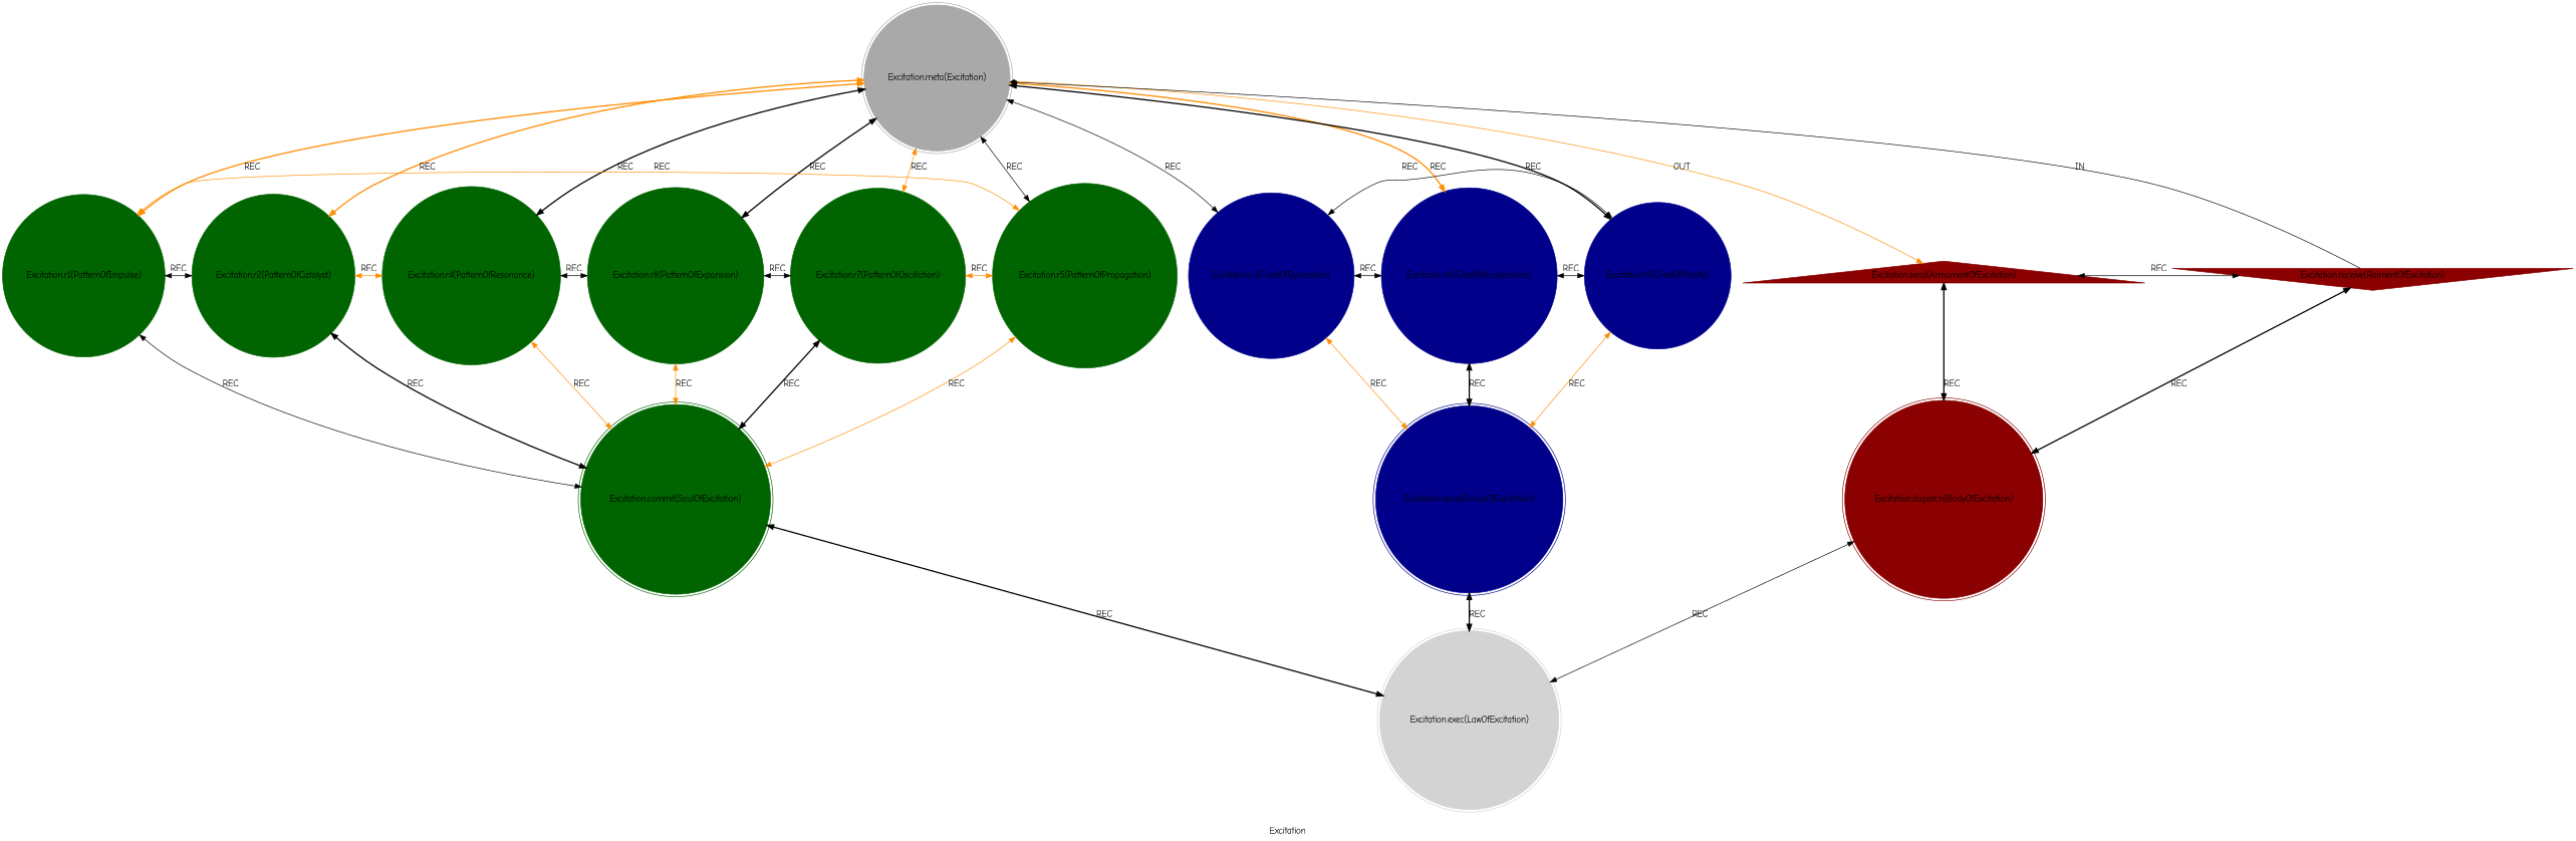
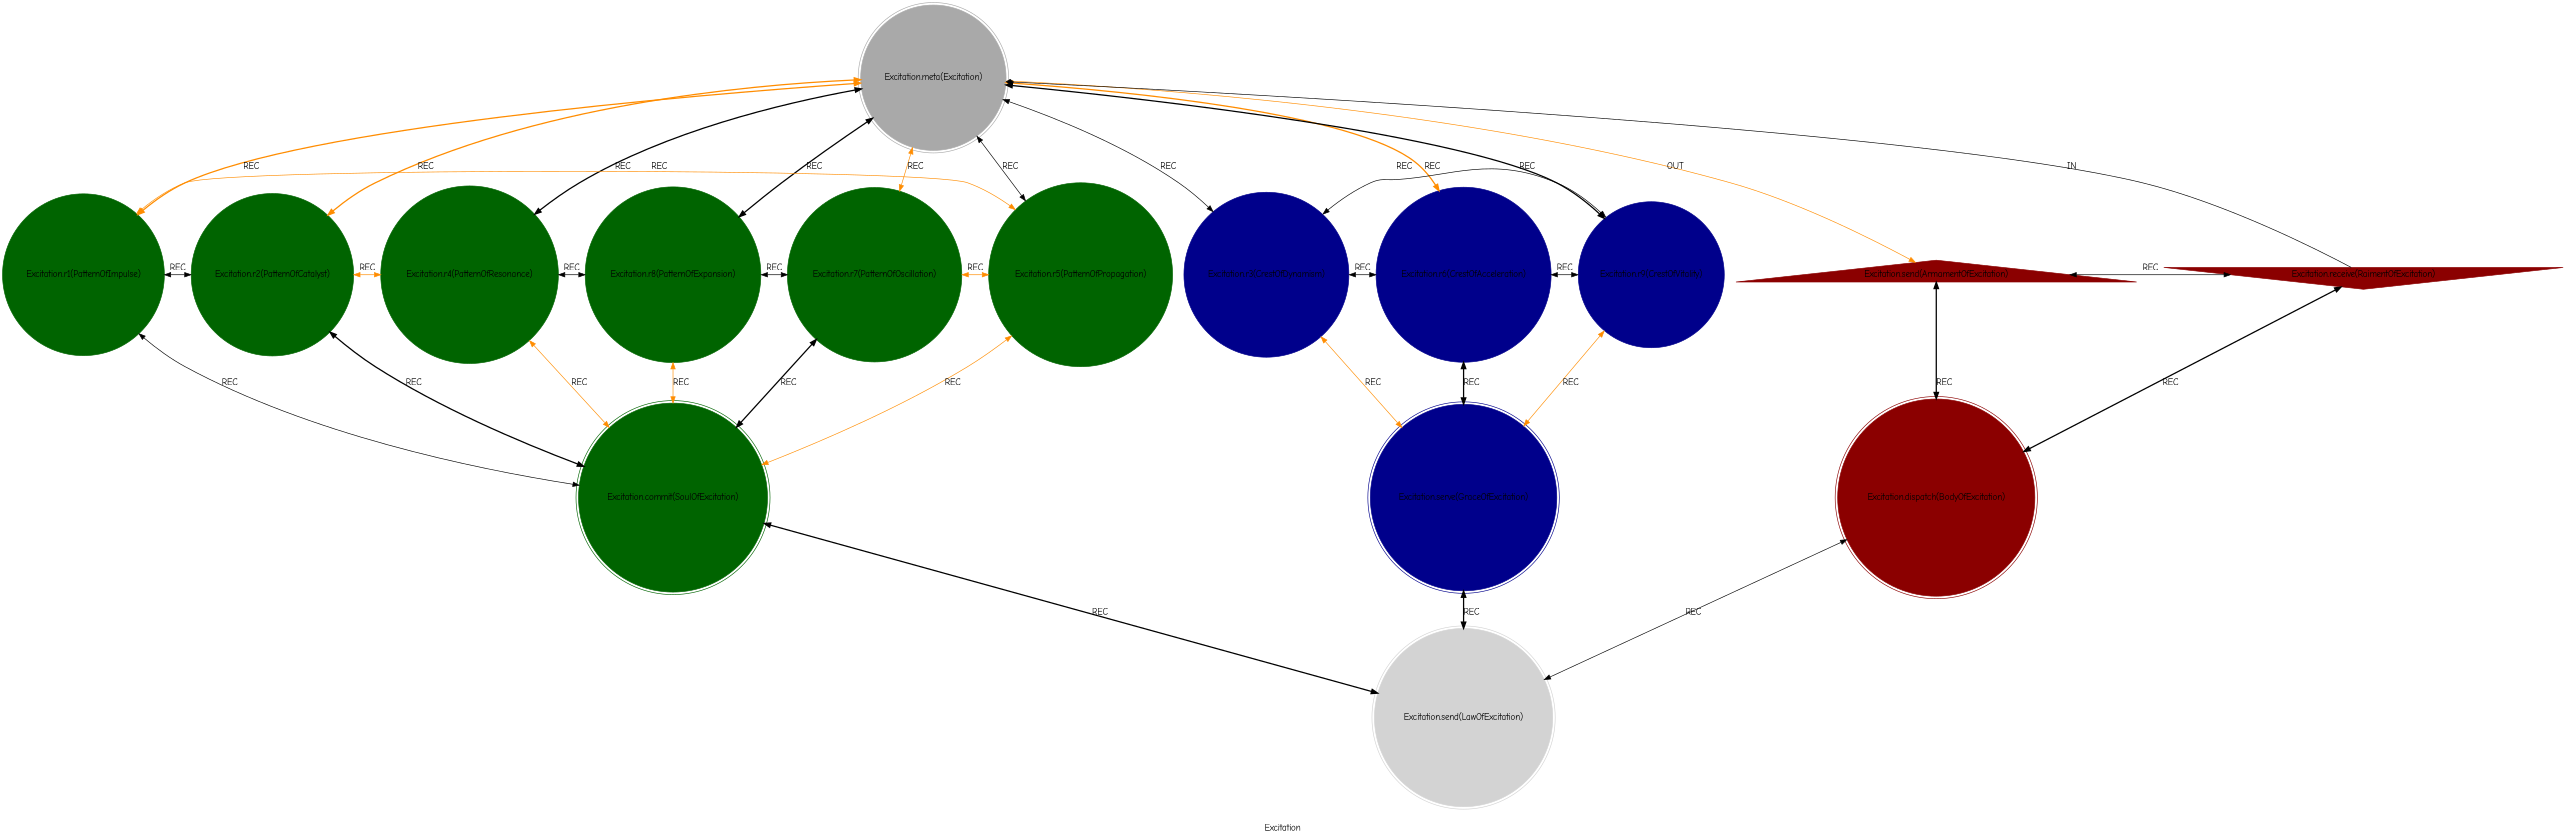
  strict digraph {
    color=lightgray
    label=Excitation
    style=filled
    fontname="Comic Neue"
    node [color=darkgreen shape=circle style=filled fontname="Comic Neue"]
    edge [color=black dir=both style=solid fontname="Comic Neue"]
    n1 [color=darkgray label="Excitation.meta(Excitation)" shape=doublecircle]
    n2 [label="Excitation.r1(PatternOfImpulse)"]
    n3 [label="Excitation.r2(PatternOfCatalyst)"]
    n4 [label="Excitation.r4(PatternOfResonance)"]
    n5 [label="Excitation.r8(PatternOfExpansion)"]
    n6 [label="Excitation.r7(PatternOfOscillation)"]
    n7 [label="Excitation.r5(PatternOfPropagation)"]
    n8 [color=darkblue label="Excitation.r3(CrestOfDynamism)"]
    n9 [color=darkblue label="Excitation.r6(CrestOfAcceleration)"]
    n10 [color=darkblue label="Excitation.r9(CrestOfVitality)"]
    n11 [color=darkred label="Excitation.send(ArmamentOfExcitation)" shape=triangle]
    n12 [label="Excitation.commit(SoulOfExcitation)" shape=doublecircle]
    n13 [color=darkblue label="Excitation.serve(GraceOfExcitation)" shape=doublecircle]
    n14 [color=darkred label="Excitation.receive(RaimentOfExcitation)" shape=invtriangle]
    n15 [color=darkred label="Excitation.dispatch(BodyOfExcitation)" shape=doublecircle]
-   n16 [color=lightgray label="Excitation.exec(LawOfExcitation)" shape=doublecircle]
+   n16 [color=lightgray label="Excitation.send(LawOfExcitation)" shape=doublecircle]
    n1 -> n2 [color=darkorange label=REC style=bold]
    n1 -> n3 [color=darkorange label=REC style=bold]
    n1 -> n4 [label=REC style=bold]
    n1 -> n5 [label=REC style=bold]
    n1 -> n6 [color=darkorange label=REC]
    n1 -> n7 [label=REC]
    n1 -> n8 [label=REC]
    n1 -> n9 [color=darkorange label=REC style=bold]
    n1 -> n10 [label=REC style=bold]
    n1 -> n11 [color=darkorange label=OUT arrowhead=normal dir=""]
    n2 -> n3 [constraint=false label=REC]
    n2 -> n12 [label=REC]
    n3 -> n4 [color=darkorange constraint=false label=REC]
    n3 -> n12 [label=REC style=bold]
    n4 -> n5 [constraint=false label=REC]
    n4 -> n12 [color=darkorange label=REC]
    n5 -> n6 [constraint=false label=REC]
    n5 -> n12 [color=darkorange label=REC]
    n6 -> n7 [color=darkorange constraint=false label=REC]
    n6 -> n12 [label=REC style=bold]
    n7 -> n2 [color=darkorange constraint=false label=REC]
    n7 -> n12 [color=darkorange label=REC]
    n8 -> n9 [constraint=false label=REC]
    n8 -> n13 [color=darkorange label=REC]
    n9 -> n10 [constraint=false label=REC]
    n9 -> n13 [label=REC style=bold]
    n10 -> n8 [constraint=false label=REC]
    n10 -> n13 [color=darkorange label=REC]
    n11 -> n15 [label=REC style=bold]
    n12 -> n16 [label=REC style=bold]
    n13 -> n16 [label=REC style=bold]
    n14 -> n1 [constraint=false label=IN arrowhead=diamond dir=""]
    n14 -> n11 [constraint=false label=REC]
    n14 -> n15 [label=REC style=bold]
    n15 -> n16 [label=REC]
  }
